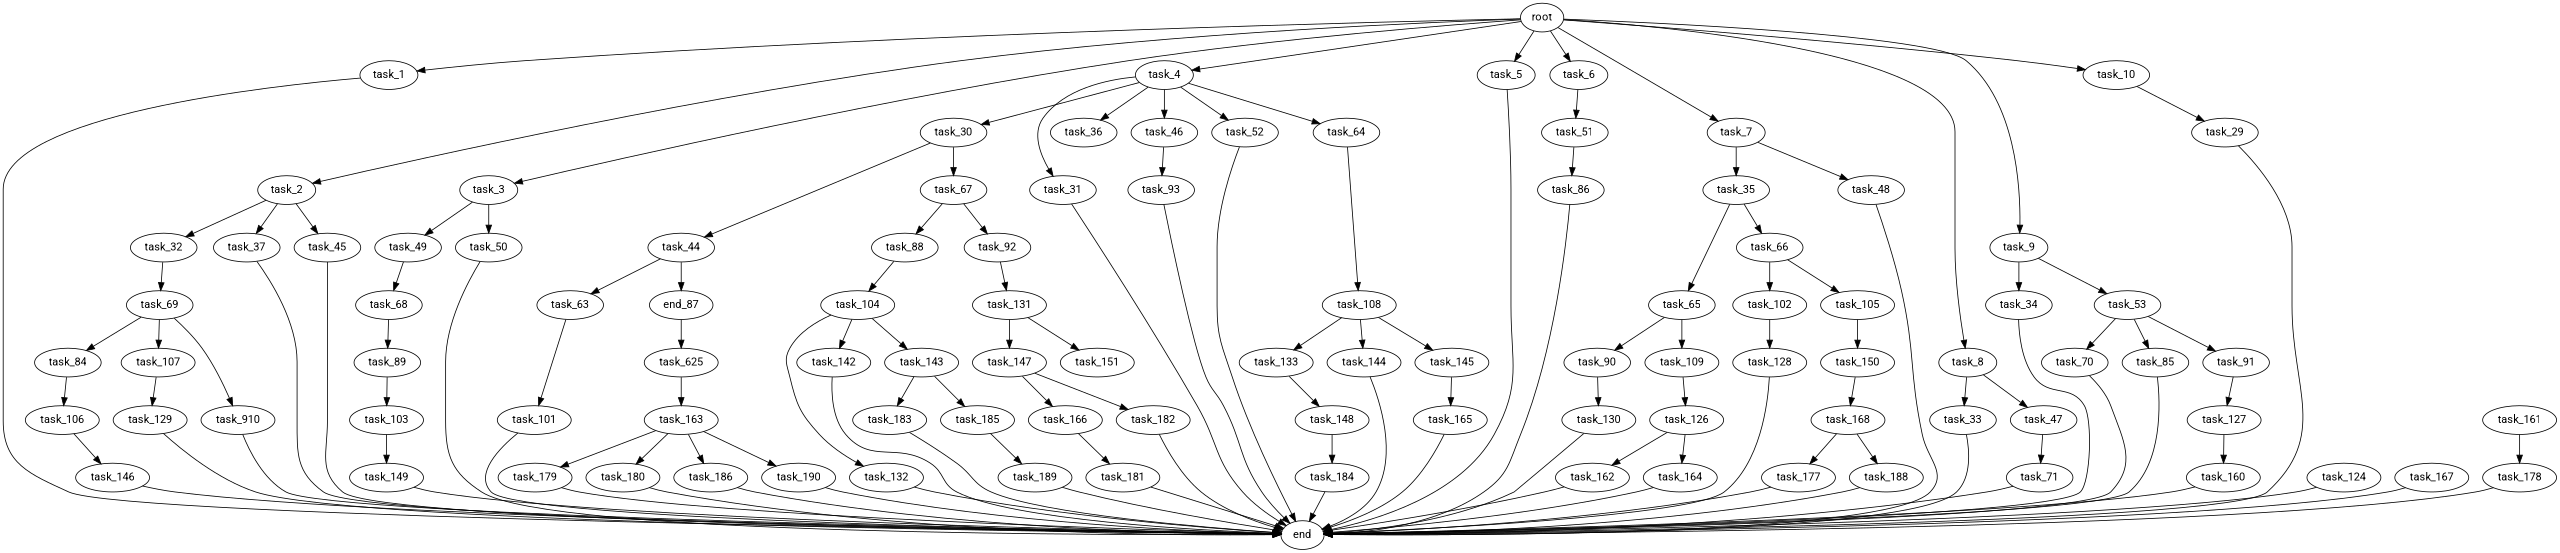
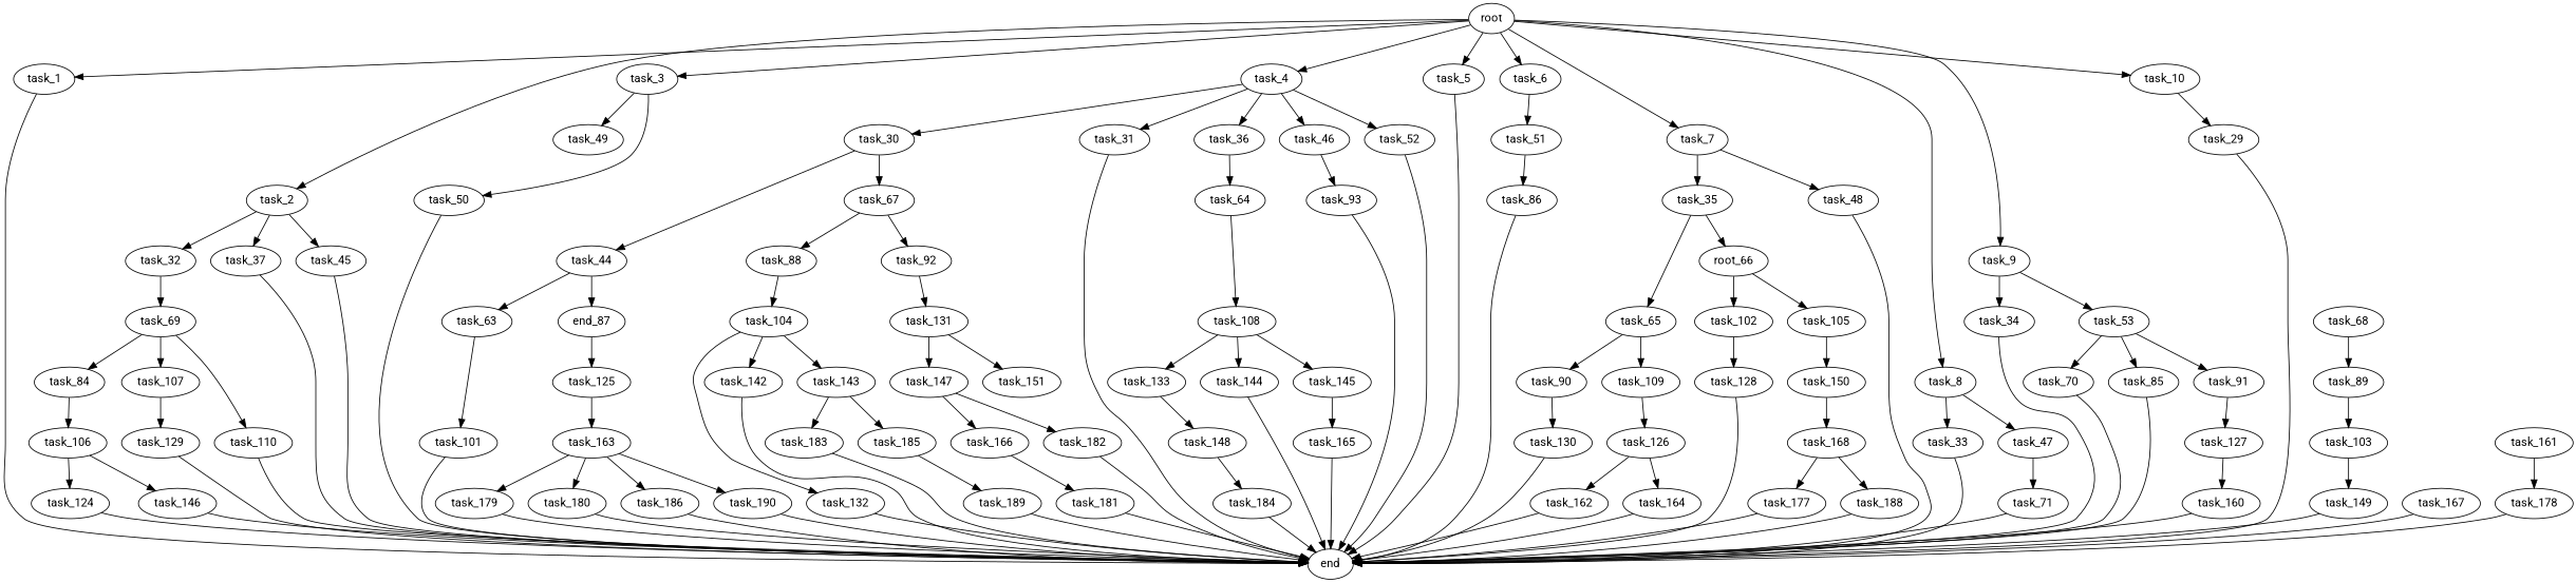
  digraph {
    fontname=Roboto
    node [fontname=Roboto]
    edge [fontname=Roboto]
    root
    task_1
    task_2
    task_3
    task_4
    task_5
    task_6
    task_7
    task_8
    task_9
    task_10
    end
    task_32
    task_37
    task_45
    task_49
    task_50
    task_30
    task_31
    task_36
    task_46
    task_52
    task_51
    task_35
    task_48
    task_33
    task_47
    task_34
    task_53
    task_29
    task_69
    task_68
    task_44
    task_67
    task_64
    task_93
    task_86
    task_65
-   task_66
+   task_66 [label=root_66]
    task_71
    task_70
    task_85
    task_91
    task_63
    n45 [label=end_87]
    task_88
    task_92
    task_84
    task_107
-   task_110 [label=task_910]
+   task_110
    task_90
    task_109
    task_102
    task_105
    task_108
    task_101
-   task_125 [label=task_625]
+   task_125
    task_89
    task_127
    task_133
    task_144
    task_145
    task_130
    task_126
    task_128
    task_150
    task_104
    task_131
    task_103
    task_106
    task_129
    task_124
    task_146
    task_163
    task_132
    task_142
    task_143
    task_149
    task_160
    task_147
    task_151
    task_183
    task_185
    task_168
    task_148
    task_165
    task_162
    task_164
    task_179
    task_180
    task_186
    task_190
    task_167
    task_166
    task_182
    task_184
    task_189
    task_181
    task_177
    task_188
    task_161
    task_178
    root -> task_1
    root -> task_2
    root -> task_3
    root -> task_4
    root -> task_5
    root -> task_6
    root -> task_7
    root -> task_8
    root -> task_9
    root -> task_10
    task_1 -> end
    task_2 -> task_32
    task_2 -> task_37
    task_2 -> task_45
    task_3 -> task_49
    task_3 -> task_50
    task_4 -> task_30
    task_4 -> task_31
    task_4 -> task_36
    task_4 -> task_46
    task_4 -> task_52
    task_5 -> end
    task_6 -> task_51
    task_7 -> task_35
    task_7 -> task_48
    task_8 -> task_33
    task_8 -> task_47
    task_9 -> task_34
    task_9 -> task_53
    task_10 -> task_29
    task_32 -> task_69
    task_37 -> end
    task_45 -> end
-   task_49 -> task_68
    task_50 -> end
    task_30 -> task_44
    task_30 -> task_67
    task_31 -> end
-   task_4 -> task_64
+   task_36 -> task_64
    task_46 -> task_93
    task_52 -> end
    task_51 -> task_86
    task_35 -> task_65
    task_35 -> task_66
    task_48 -> end
    task_33 -> end
    task_47 -> task_71
    task_34 -> end
    task_53 -> task_70
    task_53 -> task_85
    task_53 -> task_91
    task_29 -> end
    task_69 -> task_84
    task_69 -> task_107
    task_69 -> task_110
    task_68 -> task_89
    task_44 -> task_63
    task_44 -> n45
    task_67 -> task_88
    task_67 -> task_92
    task_64 -> task_108
    task_93 -> end
    task_86 -> end
    task_65 -> task_90
    task_65 -> task_109
    task_66 -> task_102
    task_66 -> task_105
    task_71 -> end
    task_70 -> end
    task_85 -> end
    task_91 -> task_127
    task_63 -> task_101
    n45 -> task_125
    task_88 -> task_104
    task_92 -> task_131
    task_84 -> task_106
    task_107 -> task_129
    task_110 -> end
    task_90 -> task_130
    task_109 -> task_126
    task_102 -> task_128
    task_105 -> task_150
    task_108 -> task_133
    task_108 -> task_144
    task_108 -> task_145
    task_101 -> end
    task_125 -> task_163
    task_89 -> task_103
    task_127 -> task_160
    task_133 -> task_148
    task_144 -> end
    task_145 -> task_165
    task_130 -> end
    task_126 -> task_162
    task_126 -> task_164
    task_128 -> end
    task_150 -> task_168
    task_104 -> task_132
    task_104 -> task_142
    task_104 -> task_143
    task_131 -> task_147
    task_131 -> task_151
    task_103 -> task_149
+   task_106 -> task_124
    task_106 -> task_146
    task_129 -> end
    task_124 -> end
    task_146 -> end
    task_163 -> task_179
    task_163 -> task_180
    task_163 -> task_186
    task_163 -> task_190
    task_132 -> end
    task_142 -> end
    task_143 -> task_183
    task_143 -> task_185
    task_149 -> end
    task_160 -> end
    task_147 -> task_166
    task_147 -> task_182
    task_183 -> end
    task_185 -> task_189
    task_168 -> task_177
    task_168 -> task_188
    task_148 -> task_184
    task_165 -> end
    task_162 -> end
    task_164 -> end
    task_179 -> end
    task_180 -> end
    task_186 -> end
    task_190 -> end
    task_167 -> end
    task_166 -> task_181
    task_182 -> end
    task_184 -> end
    task_189 -> end
    task_181 -> end
    task_177 -> end
    task_188 -> end
    task_161 -> task_178
    task_178 -> end
  }
